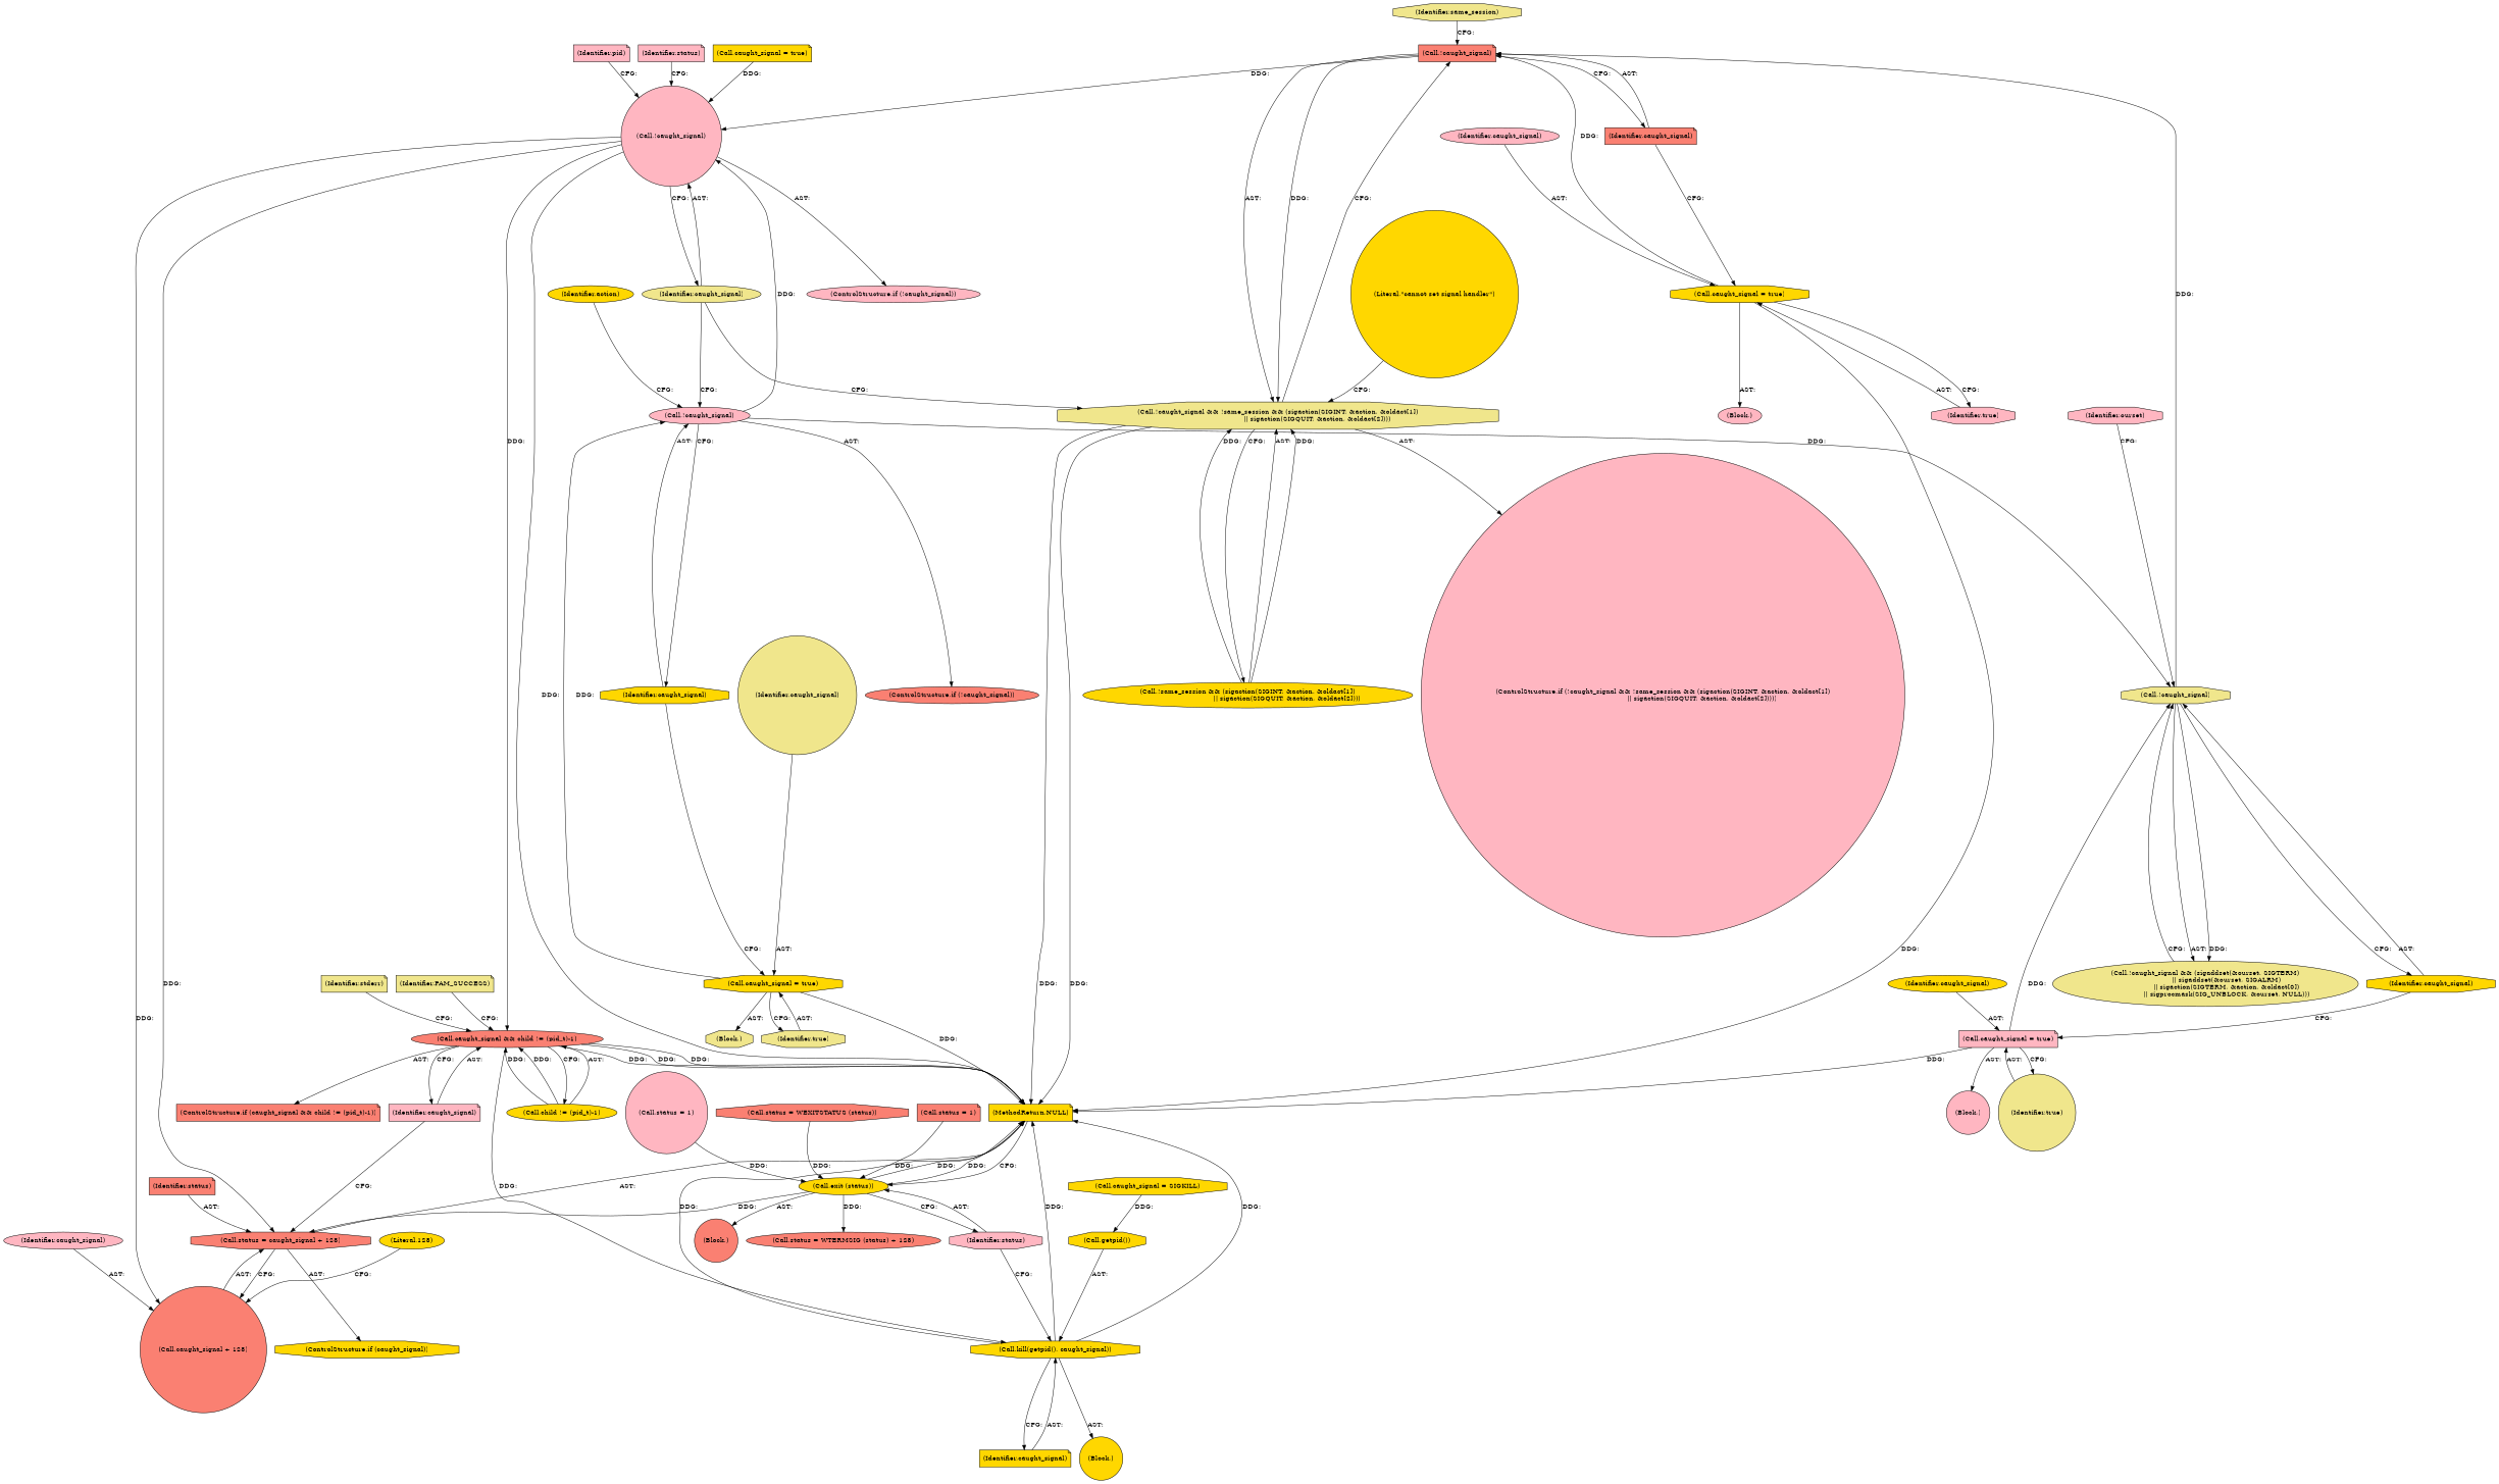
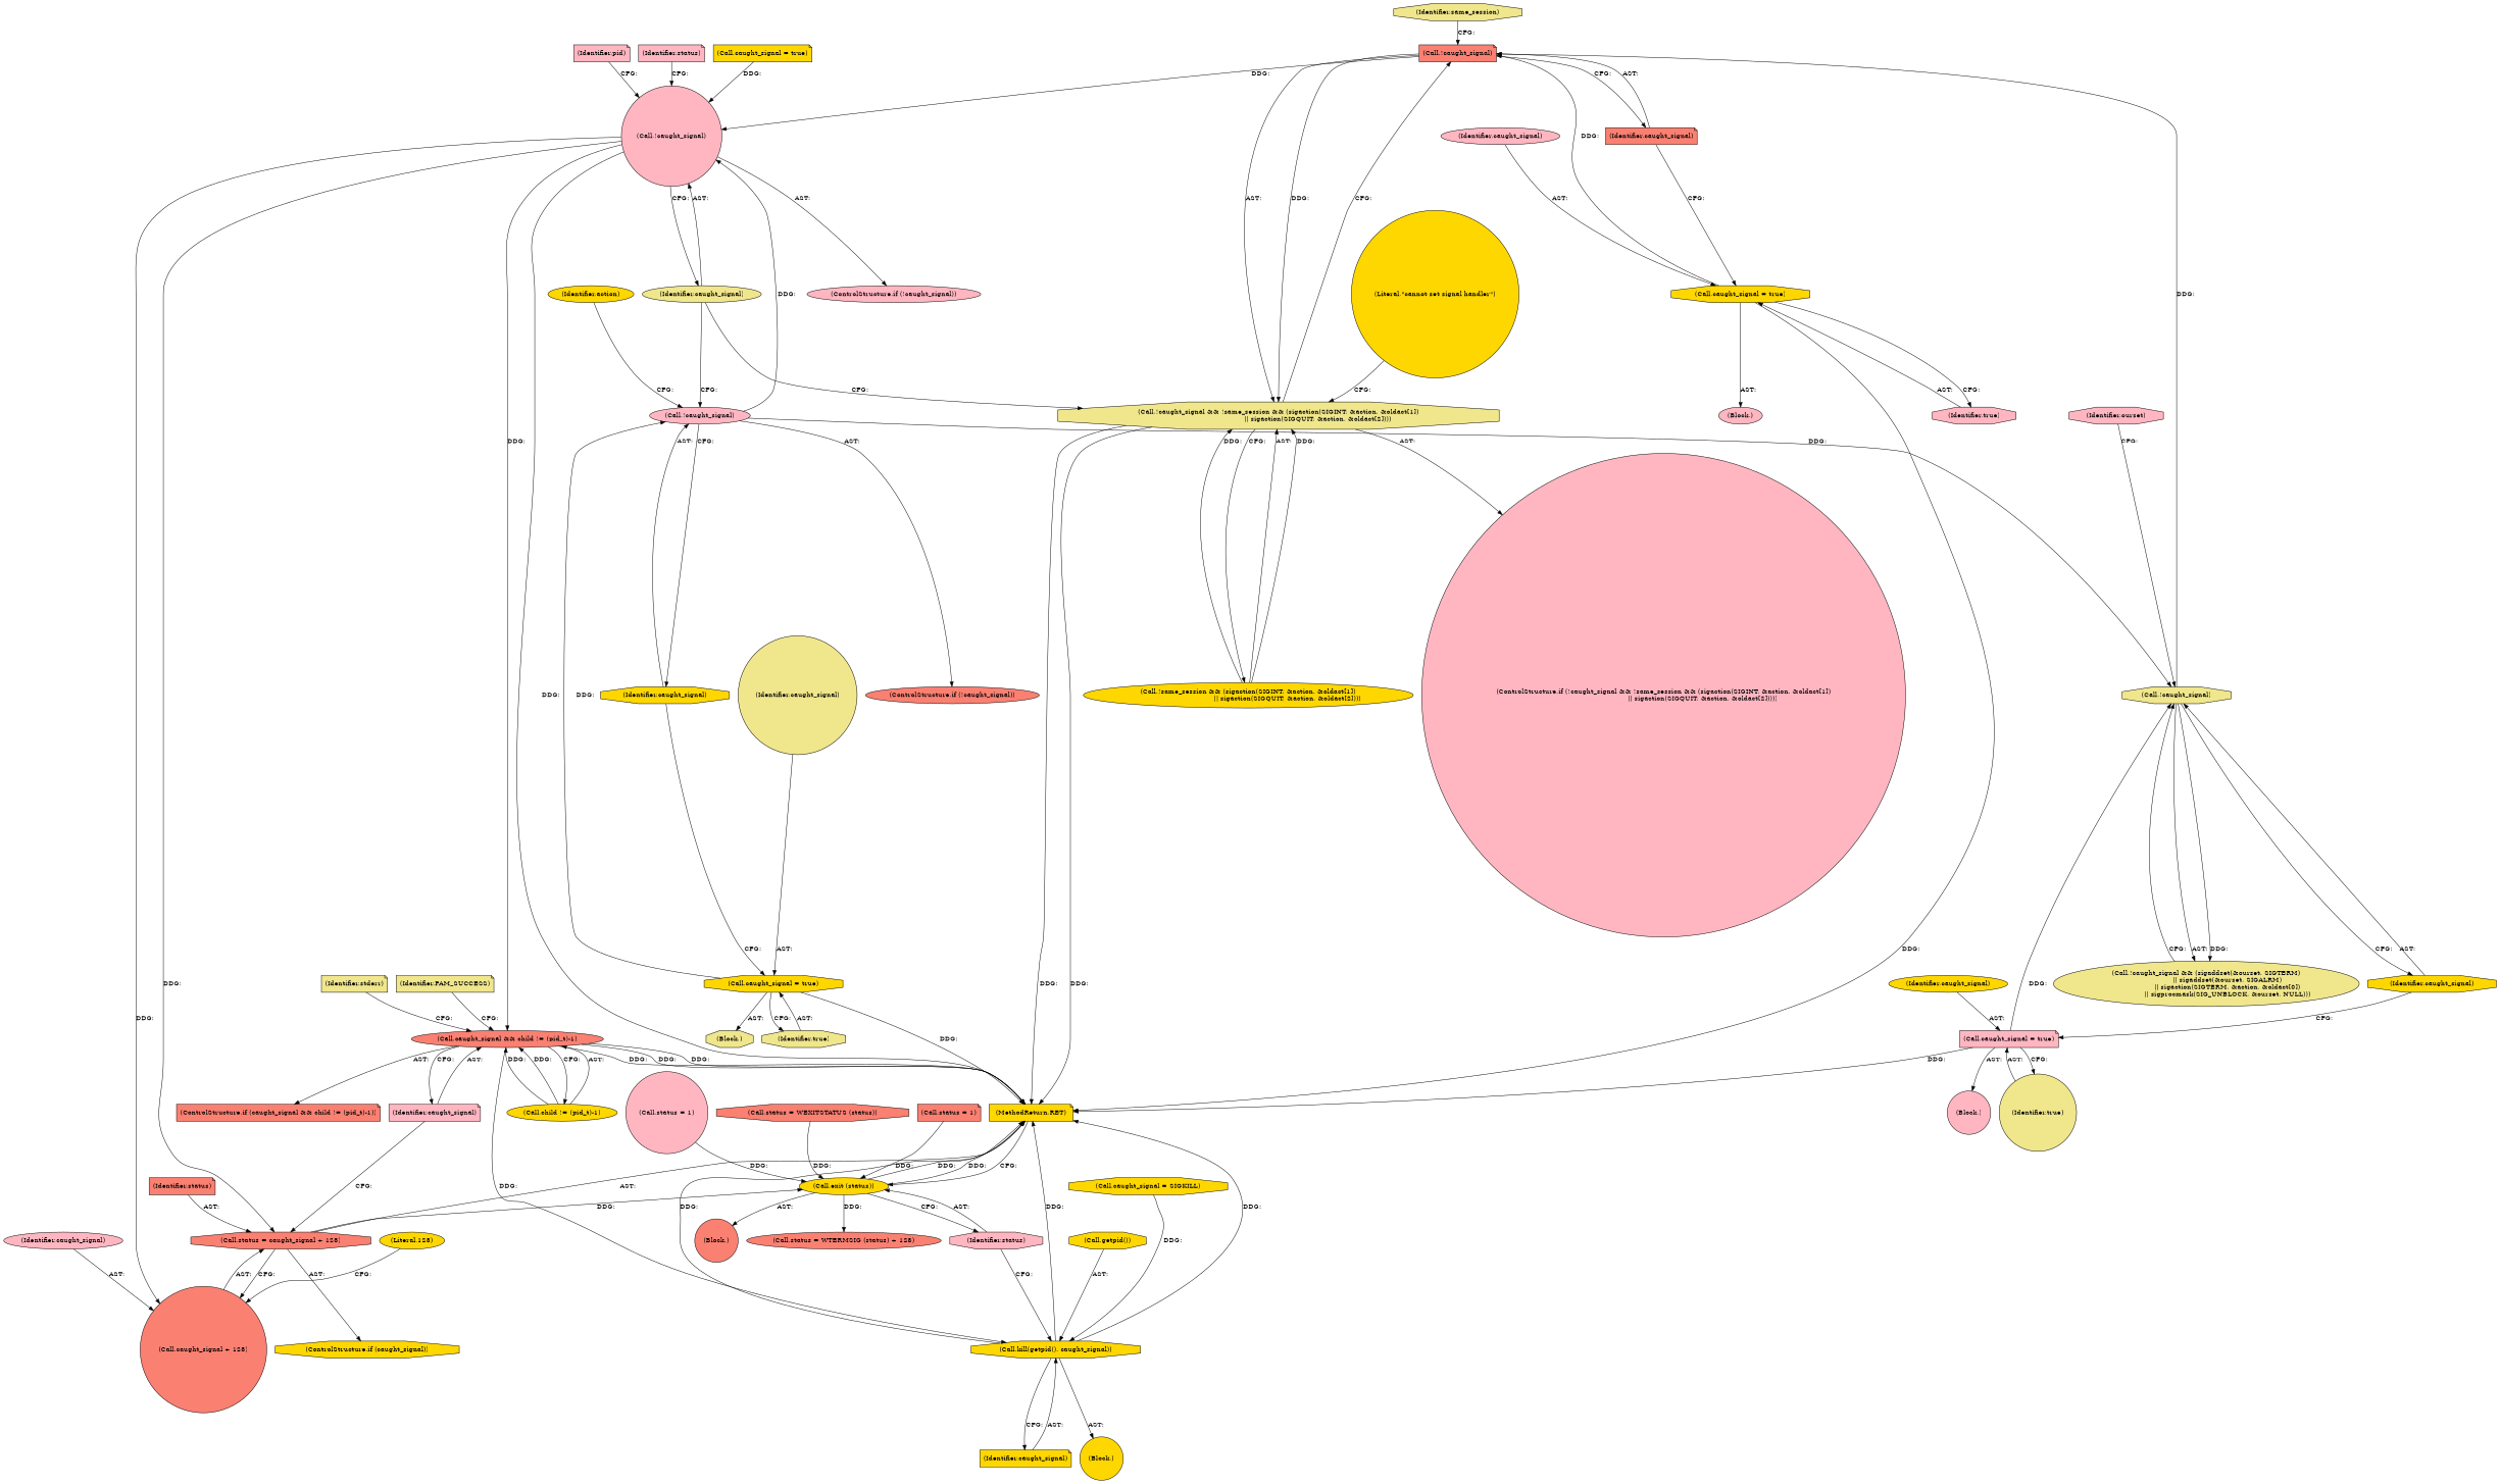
  digraph {
    node [fillcolor=gold shape=octagon style=filled]
    n1 [fillcolor=salmon label="(Call,!caught_signal)" shape=note]
    n2 [fillcolor=khaki label="(Call,!caught_signal && !same_session && (sigaction(SIGINT, &action, &oldact[1])\n                                     || sigaction(SIGQUIT, &action, &oldact[2])))"]
    n3 [fillcolor=lightpink label="(Call,!caught_signal)" shape=circle]
    n4 [fillcolor=salmon label="(Identifier,caught_signal)" shape=note]
-   n5 [label="(MethodReturn,NULL)" shape=note]
+   n5 [label="(MethodReturn,RET)" shape=note]
    n6 [label="(Call,!same_session && (sigaction(SIGINT, &action, &oldact[1])\n                                     || sigaction(SIGQUIT, &action, &oldact[2])))" shape=ellipse]
    n7 [fillcolor=lightpink label="(ControlStructure,if (!caught_signal && !same_session && (sigaction(SIGINT, &action, &oldact[1])\n                                     || sigaction(SIGQUIT, &action, &oldact[2]))))" shape=circle]
    n8 [fillcolor=salmon label="(Call,status = caught_signal + 128)"]
    n9 [fillcolor=salmon label="(Call,caught_signal + 128)" shape=circle]
    n10 [fillcolor=salmon label="(Call,caught_signal && child != (pid_t)-1)" shape=ellipse]
    n11 [fillcolor=khaki label="(Identifier,caught_signal)" shape=ellipse]
    n12 [fillcolor=lightpink label="(ControlStructure,if (!caught_signal))" shape=ellipse]
    n13 [label="(Call,caught_signal = true)"]
    n14 [fillcolor=khaki label="(Call,!caught_signal)"]
    n15 [fillcolor=khaki label="(Call,!caught_signal && (sigaddset(&ourset, SIGTERM)\n                    || sigaddset(&ourset, SIGALRM)\n                    || sigaction(SIGTERM, &action, &oldact[0])\n                    || sigprocmask(SIG_UNBLOCK, &ourset, NULL)))" shape=ellipse]
    n16 [label="(Identifier,caught_signal)"]
    n17 [fillcolor=lightpink label="(Call,caught_signal = true)" shape=note]
    n18 [fillcolor=lightpink label="(Call,!caught_signal)" shape=ellipse]
    n19 [fillcolor=salmon label="(ControlStructure,if (!caught_signal))" shape=ellipse]
    n20 [label="(Identifier,caught_signal)"]
    n21 [label="(Call,caught_signal = true)"]
    n22 [fillcolor=khaki label="(Block,)"]
    n23 [fillcolor=khaki label="(Identifier,true)"]
    n24 [label="(Call,exit (status))" shape=ellipse]
    n25 [fillcolor=khaki label="(Identifier,true)" shape=circle]
    n26 [fillcolor=lightpink label="(Block,)" shape=circle]
    n27 [fillcolor=lightpink label="(Identifier,true)"]
    n28 [fillcolor=lightpink label="(Block,)" shape=ellipse]
    n29 [label="(ControlStructure,if (caught_signal))"]
    n30 [label="(Call,kill(getpid(), caught_signal))"]
    n31 [label="(Call,child != (pid_t)-1)" shape=ellipse]
    n32 [fillcolor=lightpink label="(Identifier,caught_signal)" shape=note]
    n33 [fillcolor=salmon label="(ControlStructure,if (caught_signal && child != (pid_t)-1))" shape=note]
    n34 [fillcolor=lightpink label="(Identifier,status)"]
    n35 [fillcolor=salmon label="(Block,)" shape=circle]
    n36 [fillcolor=salmon label="(Call,status = WTERMSIG (status) + 128)" shape=ellipse]
    n37 [label="(Literal,128)" shape=ellipse]
    n38 [label="(Identifier,caught_signal)" shape=note]
    n39 [label="(Block,)" shape=circle]
    n40 [label="(Call,caught_signal = SIGKILL)"]
    n41 [label="(Call,getpid())"]
    n42 [fillcolor=salmon label="(Call,status = 1)" shape=note]
    n43 [fillcolor=lightpink label="(Identifier,pid)" shape=note]
    n44 [fillcolor=lightpink label="(Identifier,caught_signal)" shape=ellipse]
    n45 [fillcolor=salmon label="(Call,status = WEXITSTATUS (status))"]
    n46 [label="(Literal,\"cannot set signal handler\")" shape=circle]
    n47 [label="(Identifier,action)" shape=ellipse]
    n48 [label="(Identifier,caught_signal)" shape=ellipse]
    n49 [fillcolor=lightpink label="(Identifier,caught_signal)" shape=ellipse]
    n50 [fillcolor=lightpink label="(Identifier,status)" shape=note]
    n51 [fillcolor=khaki label="(Identifier,stderr)" shape=note]
    n52 [fillcolor=khaki label="(Identifier,PAM_SUCCESS)" shape=note]
    n53 [fillcolor=salmon label="(Identifier,status)" shape=note]
    n54 [fillcolor=khaki label="(Identifier,same_session)"]
    n55 [fillcolor=lightpink label="(Call,status = 1)" shape=circle]
    n56 [fillcolor=lightpink label="(Identifier,ourset)"]
    n57 [label="(Call,caught_signal = true)" shape=note]
    n58 [fillcolor=khaki label="(Identifier,caught_signal)" shape=circle]
    n1 -> n2 [label="AST: "]
    n1 -> n2 [label="DDG: "]
    n1 -> n3 [label="DDG: "]
    n1 -> n4 [label="CFG: "]
    n2 -> n1 [label="CFG: "]
    n2 -> n5 [label="DDG: "]
    n2 -> n5 [label="DDG: "]
    n2 -> n6 [label="CFG: "]
    n2 -> n7 [label="AST: "]
    n3 -> n5 [label="DDG: "]
    n3 -> n8 [label="DDG: "]
    n3 -> n9 [label="DDG: "]
    n3 -> n10 [label="DDG: "]
    n3 -> n11 [label="CFG: "]
    n3 -> n12 [label="AST: "]
    n4 -> n1 [label="AST: "]
    n4 -> n13 [label="CFG: "]
    n5 -> n24 [label="CFG: "]
    n6 -> n2 [label="AST: "]
    n6 -> n2 [label="DDG: "]
    n6 -> n2 [label="DDG: "]
    n8 -> n5 [label="AST: "]
    n8 -> n9 [label="CFG: "]
-   n24 -> n8 [label="DDG: "]
+   n8 -> n24 [label="DDG: "]
    n8 -> n29 [label="AST: "]
    n9 -> n8 [label="AST: "]
    n10 -> n5 [label="DDG: "]
    n10 -> n5 [label="DDG: "]
    n10 -> n5 [label="DDG: "]
    n10 -> n30 [label="DDG: "]
    n10 -> n31 [label="CFG: "]
    n10 -> n32 [label="CFG: "]
    n10 -> n33 [label="AST: "]
    n11 -> n2 [label="CFG: "]
    n11 -> n3 [label="AST: "]
    n11 -> n18 [label="CFG: "]
    n13 -> n1 [label="DDG: "]
    n13 -> n5 [label="DDG: "]
    n13 -> n27 [label="CFG: "]
    n13 -> n28 [label="AST: "]
    n14 -> n1 [label="DDG: "]
    n14 -> n15 [label="AST: "]
    n14 -> n15 [label="DDG: "]
    n14 -> n16 [label="CFG: "]
    n15 -> n14 [label="CFG: "]
    n16 -> n14 [label="AST: "]
    n16 -> n17 [label="CFG: "]
    n17 -> n5 [label="DDG: "]
    n17 -> n14 [label="DDG: "]
    n17 -> n25 [label="CFG: "]
    n17 -> n26 [label="AST: "]
    n18 -> n3 [label="DDG: "]
    n18 -> n14 [label="DDG: "]
    n18 -> n19 [label="AST: "]
    n18 -> n20 [label="CFG: "]
    n20 -> n18 [label="AST: "]
    n20 -> n21 [label="CFG: "]
    n21 -> n5 [label="DDG: "]
    n21 -> n18 [label="DDG: "]
    n21 -> n22 [label="AST: "]
    n21 -> n23 [label="CFG: "]
    n23 -> n21 [label="AST: "]
    n24 -> n5 [label="DDG: "]
    n24 -> n5 [label="DDG: "]
    n24 -> n34 [label="CFG: "]
    n24 -> n35 [label="AST: "]
    n24 -> n36 [label="DDG: "]
    n25 -> n17 [label="AST: "]
    n27 -> n13 [label="AST: "]
    n30 -> n5 [label="DDG: "]
    n30 -> n5 [label="DDG: "]
    n30 -> n5 [label="DDG: "]
    n30 -> n38 [label="CFG: "]
    n30 -> n39 [label="AST: "]
    n31 -> n10 [label="AST: "]
    n31 -> n10 [label="DDG: "]
    n31 -> n10 [label="DDG: "]
    n32 -> n8 [label="CFG: "]
    n32 -> n10 [label="AST: "]
    n34 -> n24 [label="AST: "]
    n34 -> n30 [label="CFG: "]
    n37 -> n9 [label="CFG: "]
    n38 -> n30 [label="AST: "]
-   n40 -> n41 [label="DDG: "]
+   n40 -> n30 [label="DDG: "]
    n41 -> n30 [label="AST: "]
    n42 -> n24 [label="DDG: "]
    n43 -> n3 [label="CFG: "]
    n44 -> n9 [label="AST: "]
    n45 -> n24 [label="DDG: "]
    n46 -> n2 [label="CFG: "]
    n47 -> n18 [label="CFG: "]
    n48 -> n17 [label="AST: "]
    n49 -> n13 [label="AST: "]
    n50 -> n3 [label="CFG: "]
    n51 -> n10 [label="CFG: "]
    n52 -> n10 [label="CFG: "]
    n53 -> n8 [label="AST: "]
    n54 -> n1 [label="CFG: "]
    n55 -> n24 [label="DDG: "]
    n56 -> n14 [label="CFG: "]
    n57 -> n3 [label="DDG: "]
    n58 -> n21 [label="AST: "]
  }
